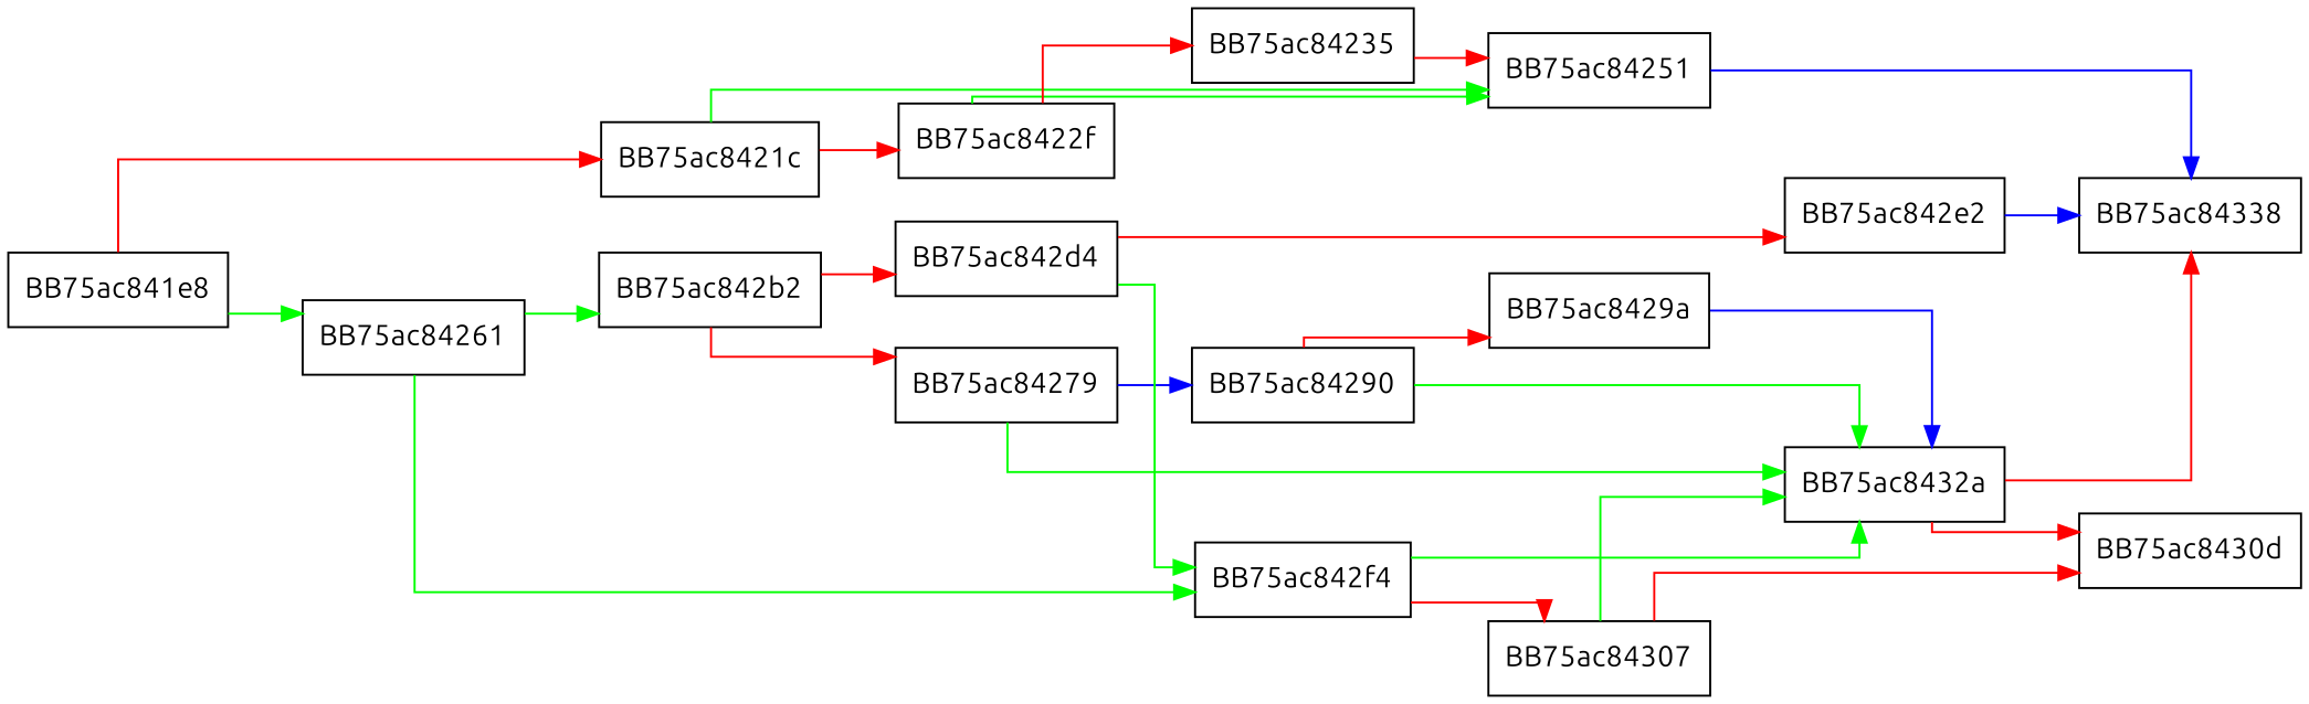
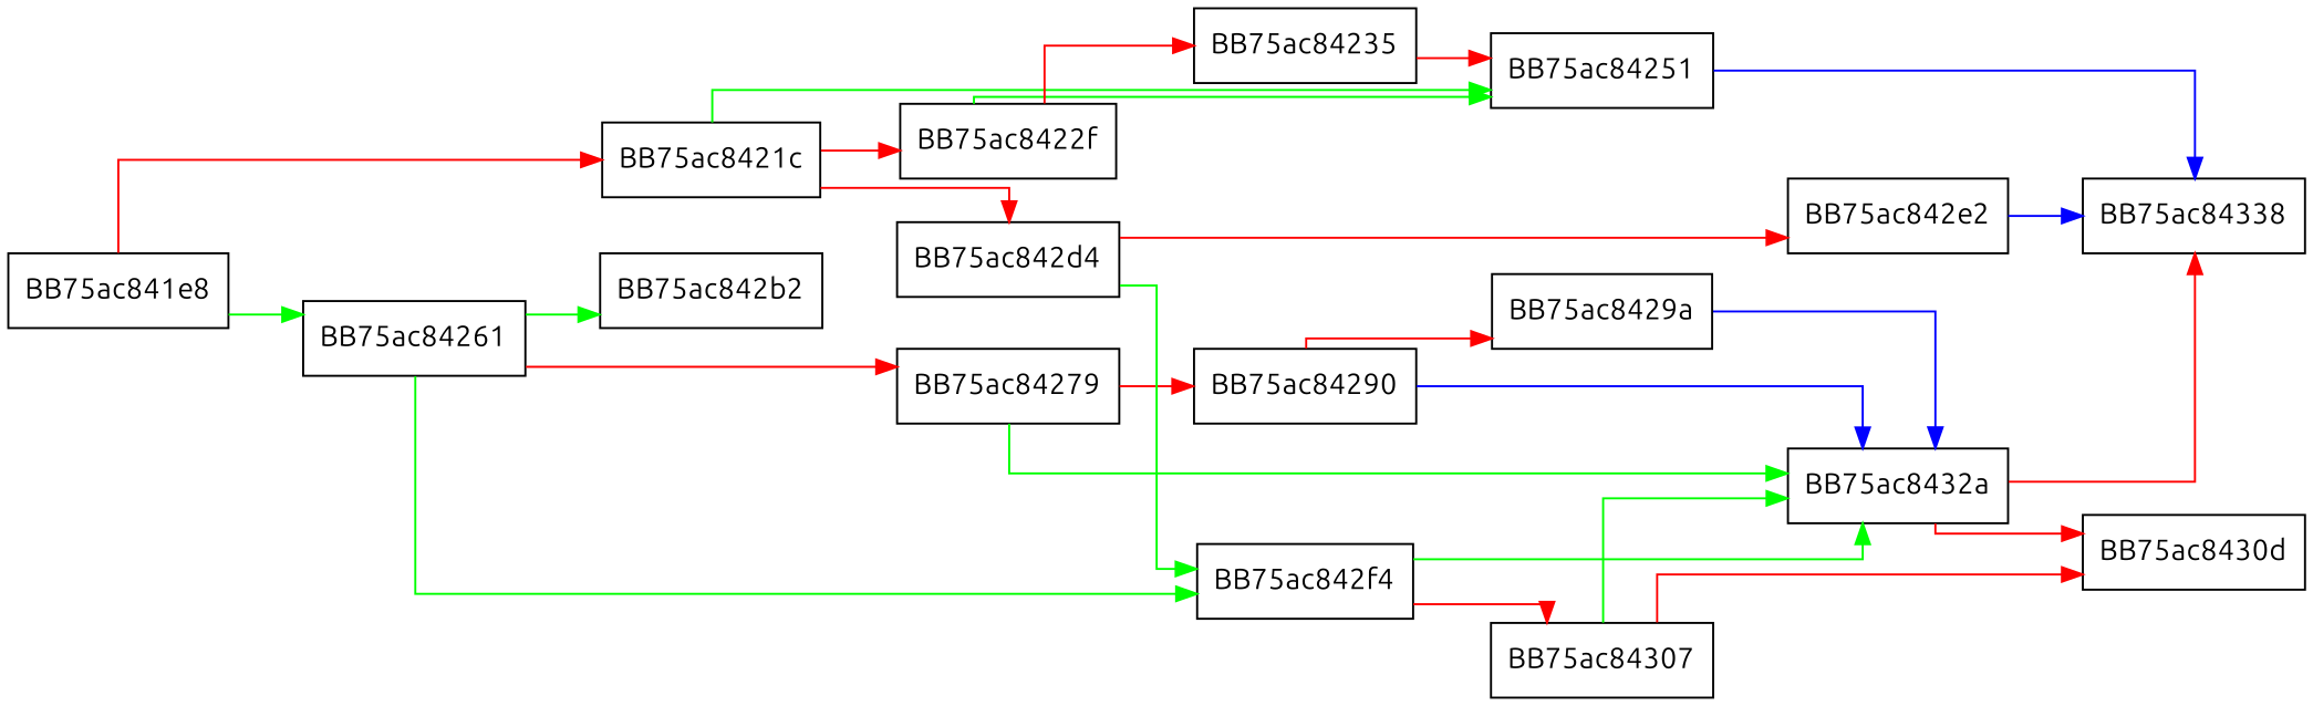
  digraph {
    fontname=Ubuntu
    rankdir=LR
    splines=ortho
    node [fontname=Ubuntu shape=box]
    edge [color=red fontname=Ubuntu]
    BB75ac841e8
    BB75ac84261
    BB75ac8421c
    BB75ac842b2
    BB75ac84279
    BB75ac842f4
    BB75ac84251
    BB75ac8422f
    BB75ac842d4
    BB75ac8432a
    BB75ac84290
    BB75ac84338
    BB75ac84235
    BB75ac84307
    BB75ac842e2
    BB75ac8430d
    BB75ac8429a
    BB75ac841e8 -> BB75ac84261 [color=green]
    BB75ac841e8 -> BB75ac8421c
    BB75ac84261 -> BB75ac842b2 [color=green]
-   BB75ac842b2 -> BB75ac84279
+   BB75ac84261 -> BB75ac84279
    BB75ac84261 -> BB75ac842f4 [color=green]
    BB75ac8421c -> BB75ac84251 [color=green]
    BB75ac8421c -> BB75ac8422f
-   BB75ac842b2 -> BB75ac842d4
+   BB75ac8421c -> BB75ac842d4
    BB75ac84279 -> BB75ac8432a [color=green]
-   BB75ac84279 -> BB75ac84290 [color=blue]
+   BB75ac84279 -> BB75ac84290
    BB75ac842f4 -> BB75ac8432a [color=green]
    BB75ac842f4 -> BB75ac84307
    BB75ac84251 -> BB75ac84338 [color=blue]
    BB75ac8422f -> BB75ac84251 [color=green]
    BB75ac8422f -> BB75ac84235
    BB75ac842d4 -> BB75ac842f4 [color=green]
    BB75ac842d4 -> BB75ac842e2
    BB75ac8432a -> BB75ac84338
    BB75ac8432a -> BB75ac8430d
-   BB75ac84290 -> BB75ac8432a [color=green]
+   BB75ac84290 -> BB75ac8432a [color=blue]
    BB75ac84290 -> BB75ac8429a
    BB75ac84235 -> BB75ac84251
    BB75ac84307 -> BB75ac8432a [color=green]
    BB75ac84307 -> BB75ac8430d
    BB75ac842e2 -> BB75ac84338 [color=blue]
    BB75ac8429a -> BB75ac8432a [color=blue]
  }
